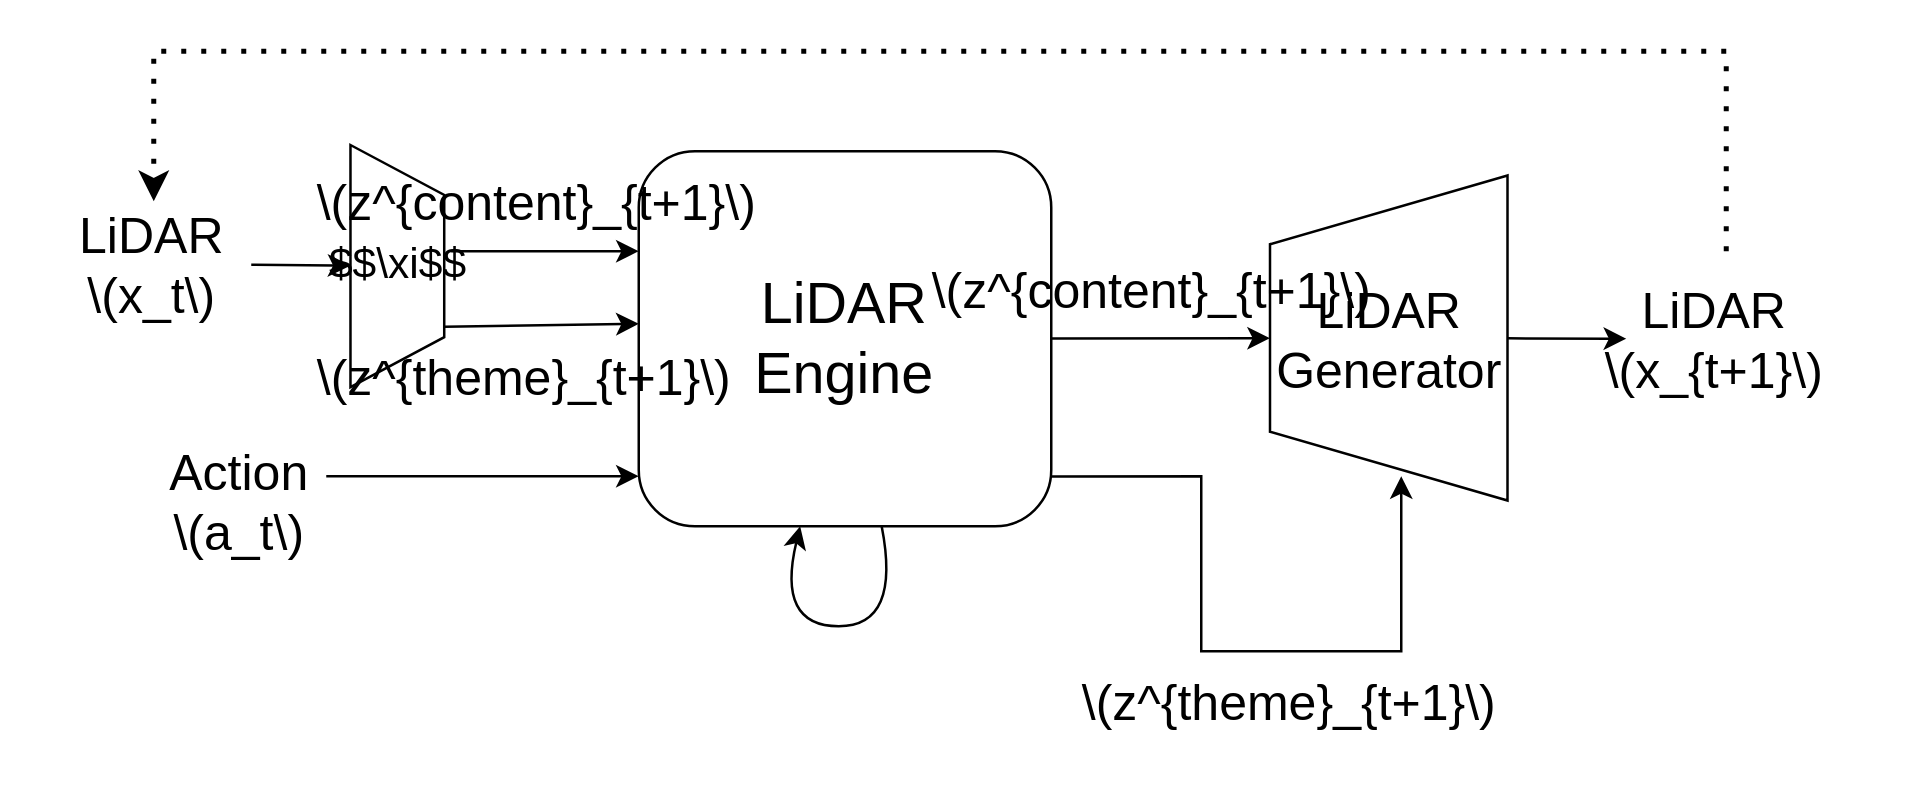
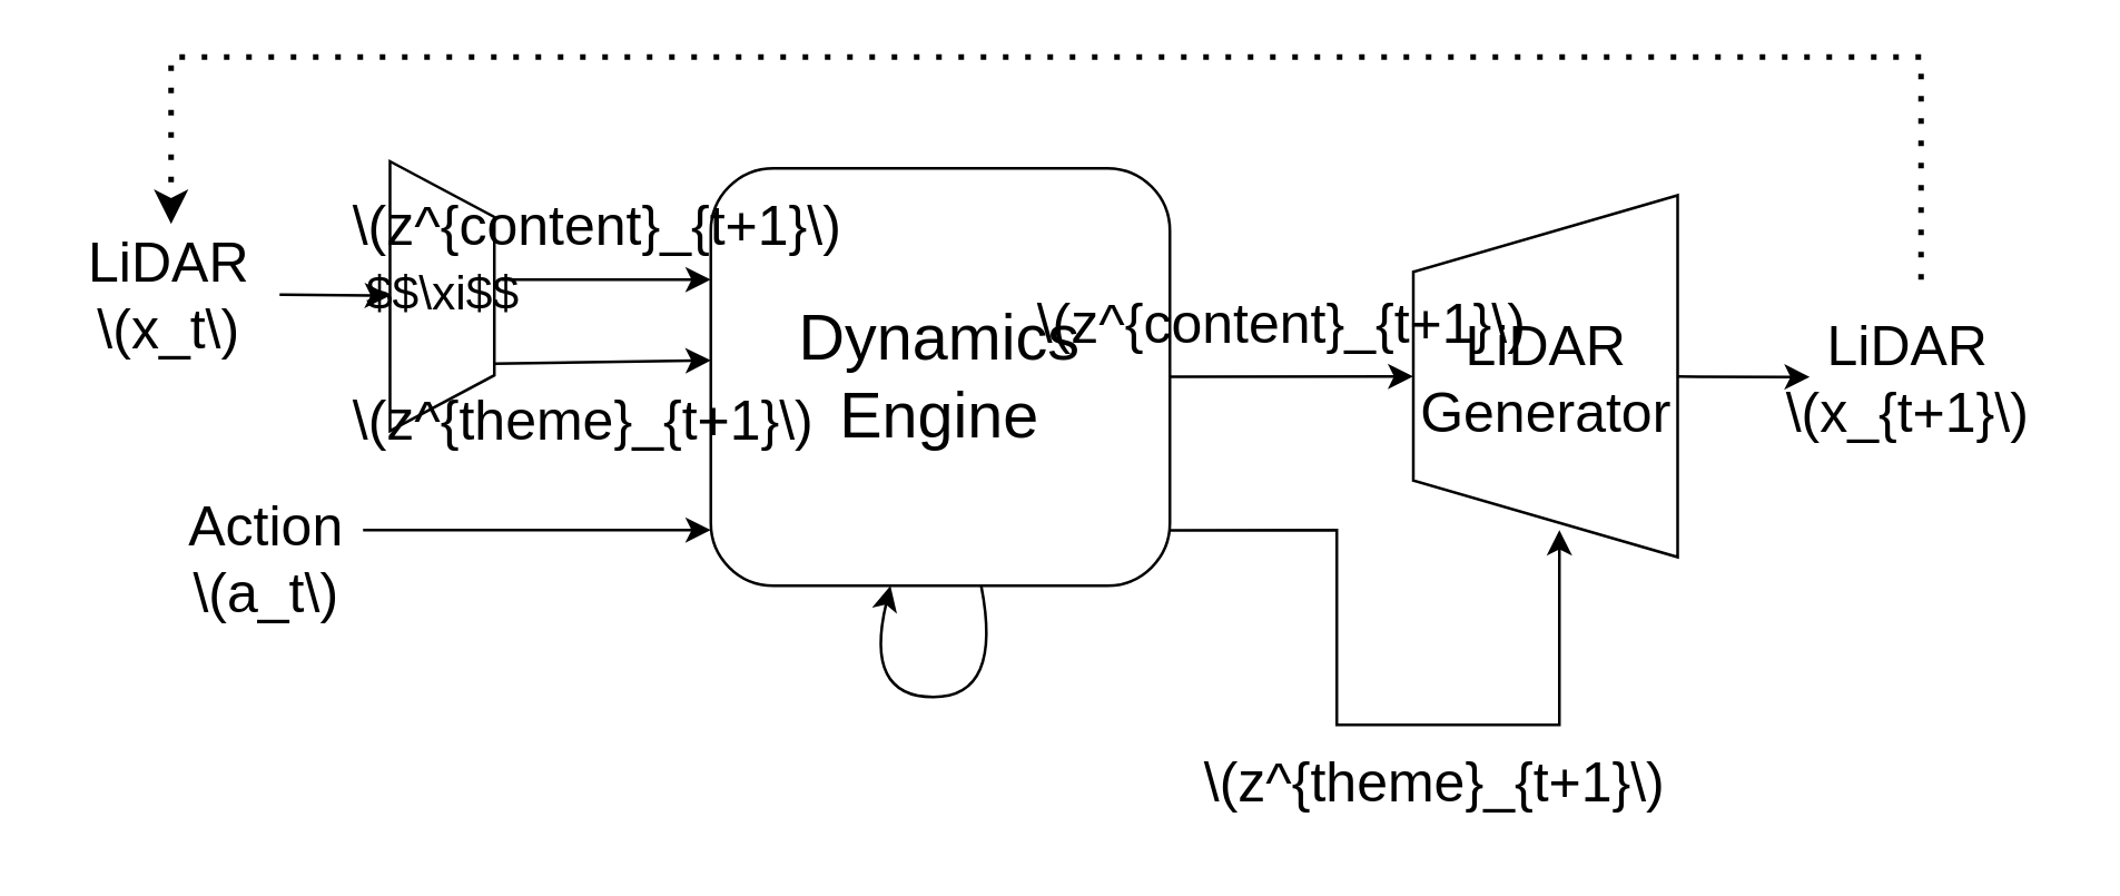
  <mxCell id="0" />
  <mxCell id="1" parent="0" />
  <mxCell id="2" value="$$\xi$$" style="shape=trapezoid;perimeter=trapezoidPerimeter;whiteSpace=wrap;html=1;fixedSize=1;rotation=90;horizontal=0;fontSize=17;" vertex="1" parent="1"><mxGeometry x="110" y="87.19" width="96.87" height="37.5" as="geometry" /></mxCell>
- <mxCell id="3" value="&lt;p style=&quot;line-height: 130%; font-size: 23px;&quot;&gt;&lt;/p&gt;&lt;div style=&quot;font-size: 23px;&quot;&gt;&lt;font style=&quot;font-size: 23px;&quot;&gt;LiDAR&lt;/font&gt;&lt;/div&gt;&lt;div style=&quot;font-size: 23px;&quot;&gt;&lt;font style=&quot;font-size: 23px;&quot;&gt;Engine&lt;/font&gt;&lt;/div&gt;&lt;p style=&quot;font-size: 23px;&quot;&gt;&lt;/p&gt;" style="rounded=1;whiteSpace=wrap;html=1;" vertex="1" parent="1"><mxGeometry x="255" y="60" width="165" height="150" as="geometry" /></mxCell>
+ <mxCell id="3" value="&lt;p style=&quot;line-height: 130%; font-size: 23px;&quot;&gt;&lt;/p&gt;&lt;div style=&quot;font-size: 23px;&quot;&gt;&lt;font style=&quot;font-size: 23px;&quot;&gt;Dynamics&lt;/font&gt;&lt;/div&gt;&lt;div style=&quot;font-size: 23px;&quot;&gt;&lt;font style=&quot;font-size: 23px;&quot;&gt;Engine&lt;/font&gt;&lt;/div&gt;&lt;p style=&quot;font-size: 23px;&quot;&gt;&lt;/p&gt;" style="rounded=1;whiteSpace=wrap;html=1;" vertex="1" parent="1"><mxGeometry x="255" y="60" width="165" height="150" as="geometry" /></mxCell>
  <mxCell id="4" value="LiDAR Generator" style="shape=trapezoid;perimeter=trapezoidPerimeter;whiteSpace=wrap;html=1;fixedSize=1;fontSize=20;rotation=90;horizontal=0;direction=east;flipV=1;size=27.5;" vertex="1" parent="1"><mxGeometry x="490" y="87.19" width="130" height="95" as="geometry" /></mxCell>
  <mxCell id="5" value="" style="endArrow=classic;html=1;rounded=0;fontSize=20;" edge="1" parent="1" source="3" target="4"><mxGeometry width="50" height="50" relative="1" as="geometry"><mxPoint x="405" y="175" as="sourcePoint" /><mxPoint x="455" y="125" as="targetPoint" /></mxGeometry></mxCell>
  <mxCell id="6" value="" style="endArrow=classic;html=1;rounded=0;fontSize=20;" edge="1" parent="1"><mxGeometry width="50" height="50" relative="1" as="geometry"><mxPoint x="180" y="100" as="sourcePoint" /><mxPoint x="255" y="100" as="targetPoint" /></mxGeometry></mxCell>
  <mxCell id="7" value="" style="endArrow=classic;html=1;rounded=0;fontSize=20;exitX=0.75;exitY=0;exitDx=0;exitDy=0;entryX=0;entryY=0.46;entryDx=0;entryDy=0;entryPerimeter=0;" edge="1" parent="1" source="2" target="3"><mxGeometry width="50" height="50" relative="1" as="geometry"><mxPoint x="195" y="113" as="sourcePoint" /><mxPoint x="260" y="130" as="targetPoint" /></mxGeometry></mxCell>
  <mxCell id="8" value="&lt;div&gt;LiDAR&lt;/div&gt;&lt;div&gt;\(x_t\)&lt;/div&gt;" style="text;html=1;align=center;verticalAlign=middle;resizable=0;points=[];autosize=1;strokeColor=none;fillColor=none;fontSize=20;" vertex="1" parent="1"><mxGeometry x="20" y="75" width="80" height="60" as="geometry" /></mxCell>
  <mxCell id="9" value="" style="endArrow=classic;html=1;rounded=0;fontSize=20;" edge="1" parent="1" source="8" target="2"><mxGeometry width="50" height="50" relative="1" as="geometry"><mxPoint x="345" y="240" as="sourcePoint" /><mxPoint x="395" y="190" as="targetPoint" /></mxGeometry></mxCell>
  <mxCell id="10" value="&lt;div&gt;Action&lt;/div&gt;&lt;div&gt;\(a_t\)&lt;/div&gt;" style="text;html=1;align=center;verticalAlign=middle;resizable=0;points=[];autosize=1;strokeColor=none;fillColor=none;fontSize=20;" vertex="1" parent="1"><mxGeometry x="55" y="170" width="80" height="60" as="geometry" /></mxCell>
  <mxCell id="11" value="" style="endArrow=classic;html=1;rounded=0;fontSize=20;" edge="1" parent="1"><mxGeometry width="50" height="50" relative="1" as="geometry"><mxPoint x="130" y="190" as="sourcePoint" /><mxPoint x="255" y="190" as="targetPoint" /></mxGeometry></mxCell>
  <mxCell id="12" value="&lt;div&gt;LiDAR&lt;/div&gt;&lt;div&gt;\(x_{t+1}\)&lt;/div&gt;" style="text;html=1;align=center;verticalAlign=middle;resizable=0;points=[];autosize=1;strokeColor=none;fillColor=none;fontSize=20;" vertex="1" parent="1"><mxGeometry x="630" y="104.69" width="110" height="60" as="geometry" /></mxCell>
  <mxCell id="13" value="" style="endArrow=classic;html=1;rounded=0;fontSize=20;" edge="1" parent="1" source="4"><mxGeometry width="50" height="50" relative="1" as="geometry"><mxPoint x="590" y="270" as="sourcePoint" /><mxPoint x="650" y="135" as="targetPoint" /></mxGeometry></mxCell>
  <mxCell id="14" value="" style="endArrow=classic;html=1;rounded=0;fontSize=20;exitX=1;exitY=0.867;exitDx=0;exitDy=0;exitPerimeter=0;" edge="1" parent="1" source="3"><mxGeometry width="50" height="50" relative="1" as="geometry"><mxPoint x="433" y="190" as="sourcePoint" /><mxPoint x="560" y="190" as="targetPoint" /><Array as="points"><mxPoint x="480" y="190" /><mxPoint x="480" y="260" /><mxPoint x="560" y="260" /></Array></mxGeometry></mxCell>
  <mxCell id="15" value="" style="curved=1;endArrow=classic;html=1;rounded=0;fontSize=20;" edge="1" parent="1" source="3" target="3"><mxGeometry width="50" height="50" relative="1" as="geometry"><mxPoint x="320" y="320" as="sourcePoint" /><mxPoint x="370" y="270" as="targetPoint" /><Array as="points"><mxPoint x="360" y="250" /><mxPoint x="310" y="250" /></Array></mxGeometry></mxCell>
  <mxCell id="16" value="" style="endArrow=classic;dashed=1;html=1;dashPattern=1 3;strokeWidth=2;rounded=0;fontSize=20;startArrow=none;startFill=0;endFill=1;" edge="1" parent="1"><mxGeometry width="50" height="50" relative="1" as="geometry"><mxPoint x="690" y="100" as="sourcePoint" /><mxPoint x="61" y="80" as="targetPoint" /><Array as="points"><mxPoint x="690" y="20" /><mxPoint x="61" y="20" /></Array></mxGeometry></mxCell>
  <mxCell id="17" value="&lt;div&gt;\(z^{theme}_{t+1}\)&lt;/div&gt;" style="text;html=1;align=center;verticalAlign=middle;resizable=0;points=[];autosize=1;strokeColor=none;fillColor=none;fontSize=20;" vertex="1" parent="1"><mxGeometry x="420" y="260" width="190" height="40" as="geometry" /></mxCell>
  <mxCell id="18" value="&lt;div&gt;\(z^{content}_{t+1}\)&lt;/div&gt;" style="text;html=1;align=center;verticalAlign=middle;resizable=0;points=[];autosize=1;strokeColor=none;fillColor=none;fontSize=20;" vertex="1" parent="1"><mxGeometry x="360" y="95" width="200" height="40" as="geometry" /></mxCell>
  <mxCell id="19" value="&lt;div&gt;\(z^{theme}_{t+1}\)&lt;/div&gt;" style="text;html=1;align=center;verticalAlign=middle;resizable=0;points=[];autosize=1;strokeColor=none;fillColor=none;fontSize=20;" vertex="1" parent="1"><mxGeometry x="114.07" y="130" width="190" height="40" as="geometry" /></mxCell>
  <mxCell id="20" value="&lt;div&gt;\(z^{content}_{t+1}\)&lt;/div&gt;" style="text;html=1;align=center;verticalAlign=middle;resizable=0;points=[];autosize=1;strokeColor=none;fillColor=none;fontSize=20;" vertex="1" parent="1"><mxGeometry x="114.07" y="60" width="200" height="40" as="geometry" /></mxCell>
